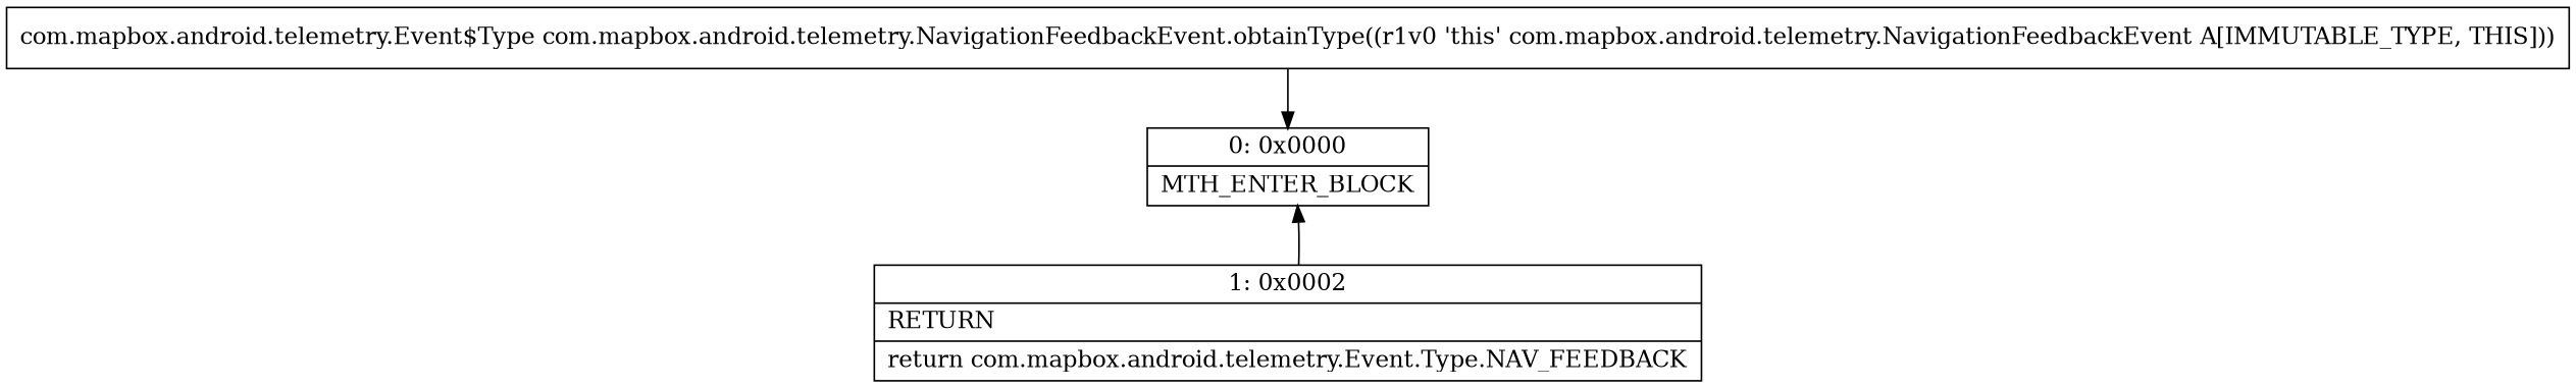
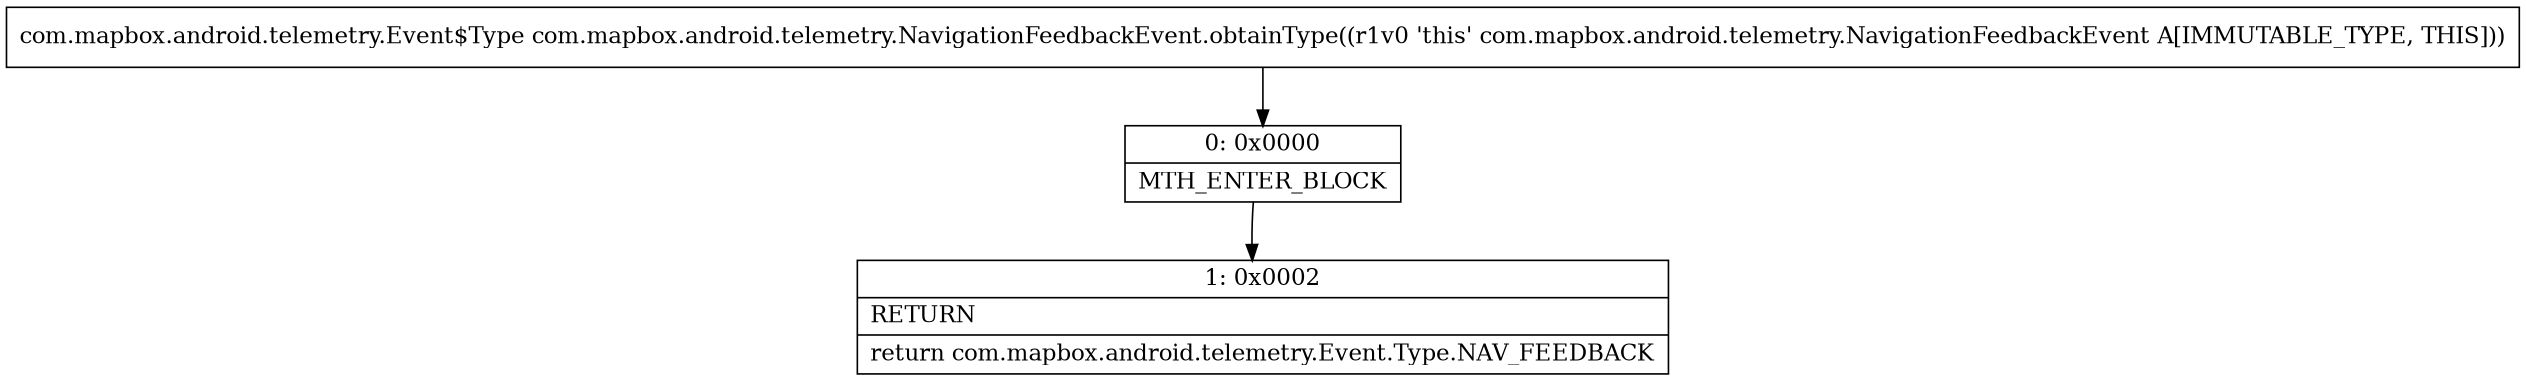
  digraph {
    node [shape=record]
    n1 [label="{0\:\ 0x0000|MTH_ENTER_BLOCK\l}"]
    n2 [label="{1\:\ 0x0002|RETURN\l|return com.mapbox.android.telemetry.Event.Type.NAV_FEEDBACK\l}"]
    n3 [label="{com.mapbox.android.telemetry.Event$Type com.mapbox.android.telemetry.NavigationFeedbackEvent.obtainType((r1v0 'this' com.mapbox.android.telemetry.NavigationFeedbackEvent A[IMMUTABLE_TYPE, THIS])) }"]
-   n2 -> n1
+   n1 -> n2
    n3 -> n1
  }
